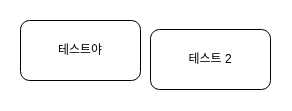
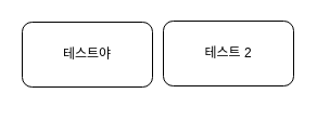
  <mxCell id="0" />
  <mxCell id="1" parent="0" />
  <mxCell id="2" value="테스트야" style="rounded=1;whiteSpace=wrap;html=1;" vertex="1" parent="1"><mxGeometry x="20" y="20" width="120" height="60" as="geometry" /></mxCell>
- <mxCell id="3" value="테스트 2" style="rounded=1;whiteSpace=wrap;html=1;" vertex="1" parent="1"><mxGeometry x="150" y="29" width="120" height="60" as="geometry" /></mxCell>
+ <mxCell id="3" value="테스트 2" style="rounded=1;whiteSpace=wrap;html=1;" vertex="1" parent="1"><mxGeometry x="150" y="19" width="120" height="60" as="geometry" /></mxCell>
